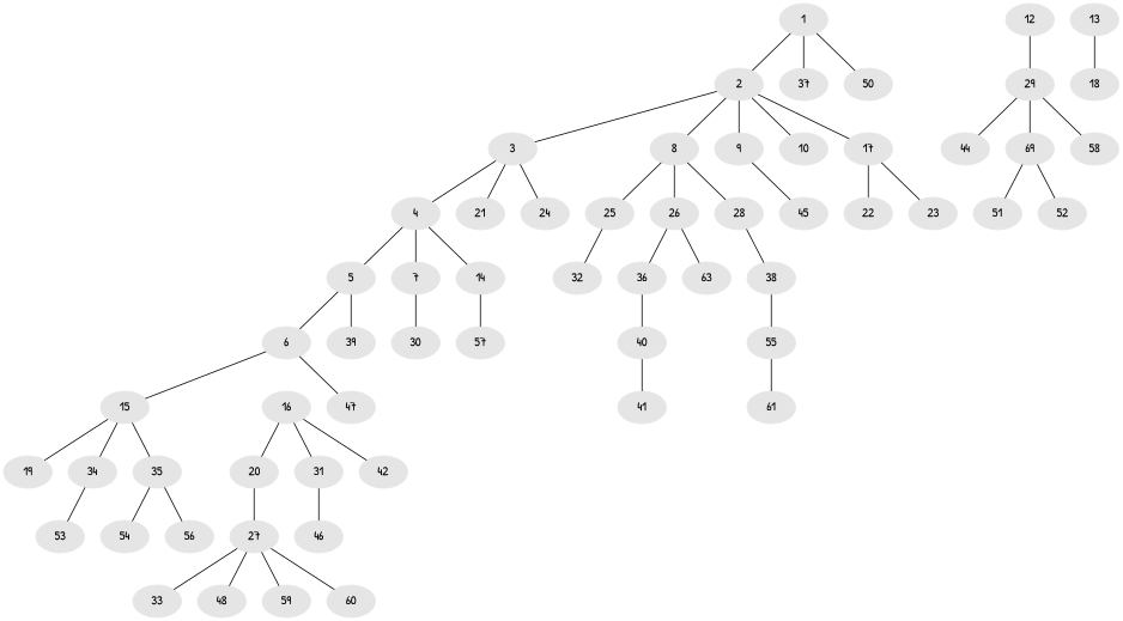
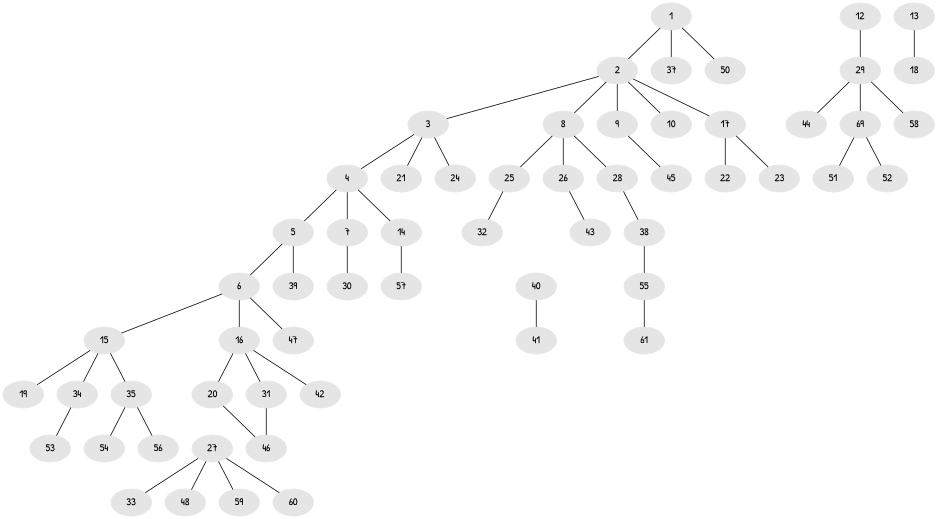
  graph {
    fontname="Patrick Hand"
    node [color=gray90 fontname="Patrick Hand" style=filled]
    edge [fontname="Patrick Hand"]
    1
    2
    37
    50
    3
    8
    9
    10
    17
    4
    21
    24
    25
    26
    28
    45
    22
    23
    5
    7
    14
    6
    39
    30
    57
    15
    16
    47
    19
    34
    35
    20
    31
    42
    32
-   36
-   43 [label=63]
+   43
    38
    12
    29
    13
    18
    44
    n44 [label=69]
    58
    53
    54
    56
    27
    46
    33
    48
    59
    60
    40
    55
    51
    52
    41
    61
    1 -- 2
    1 -- 37
    1 -- 50
    2 -- 3
    2 -- 8
    2 -- 9
    2 -- 10
    2 -- 17
    3 -- 4
    3 -- 21
    3 -- 24
    8 -- 25
    8 -- 26
    8 -- 28
    9 -- 45
    17 -- 22
    17 -- 23
    4 -- 5
    4 -- 7
    4 -- 14
    25 -- 32
-   26 -- 36
    26 -- 43
    28 -- 38
    5 -- 6
    5 -- 39
    7 -- 30
    14 -- 57
    6 -- 15
+   6 -- 16
    6 -- 47
    15 -- 19
    15 -- 34
    15 -- 35
    16 -- 20
    16 -- 31
    16 -- 42
    34 -- 53
    35 -- 54
    35 -- 56
-   20 -- 27
+   20 -- 46
    31 -- 46
-   36 -- 40
    38 -- 55
    12 -- 29
    29 -- 44
    29 -- n44
    29 -- 58
    13 -- 18
    n44 -- 51
    n44 -- 52
    27 -- 33
    27 -- 48
    27 -- 59
    27 -- 60
    40 -- 41
    55 -- 61
  }
